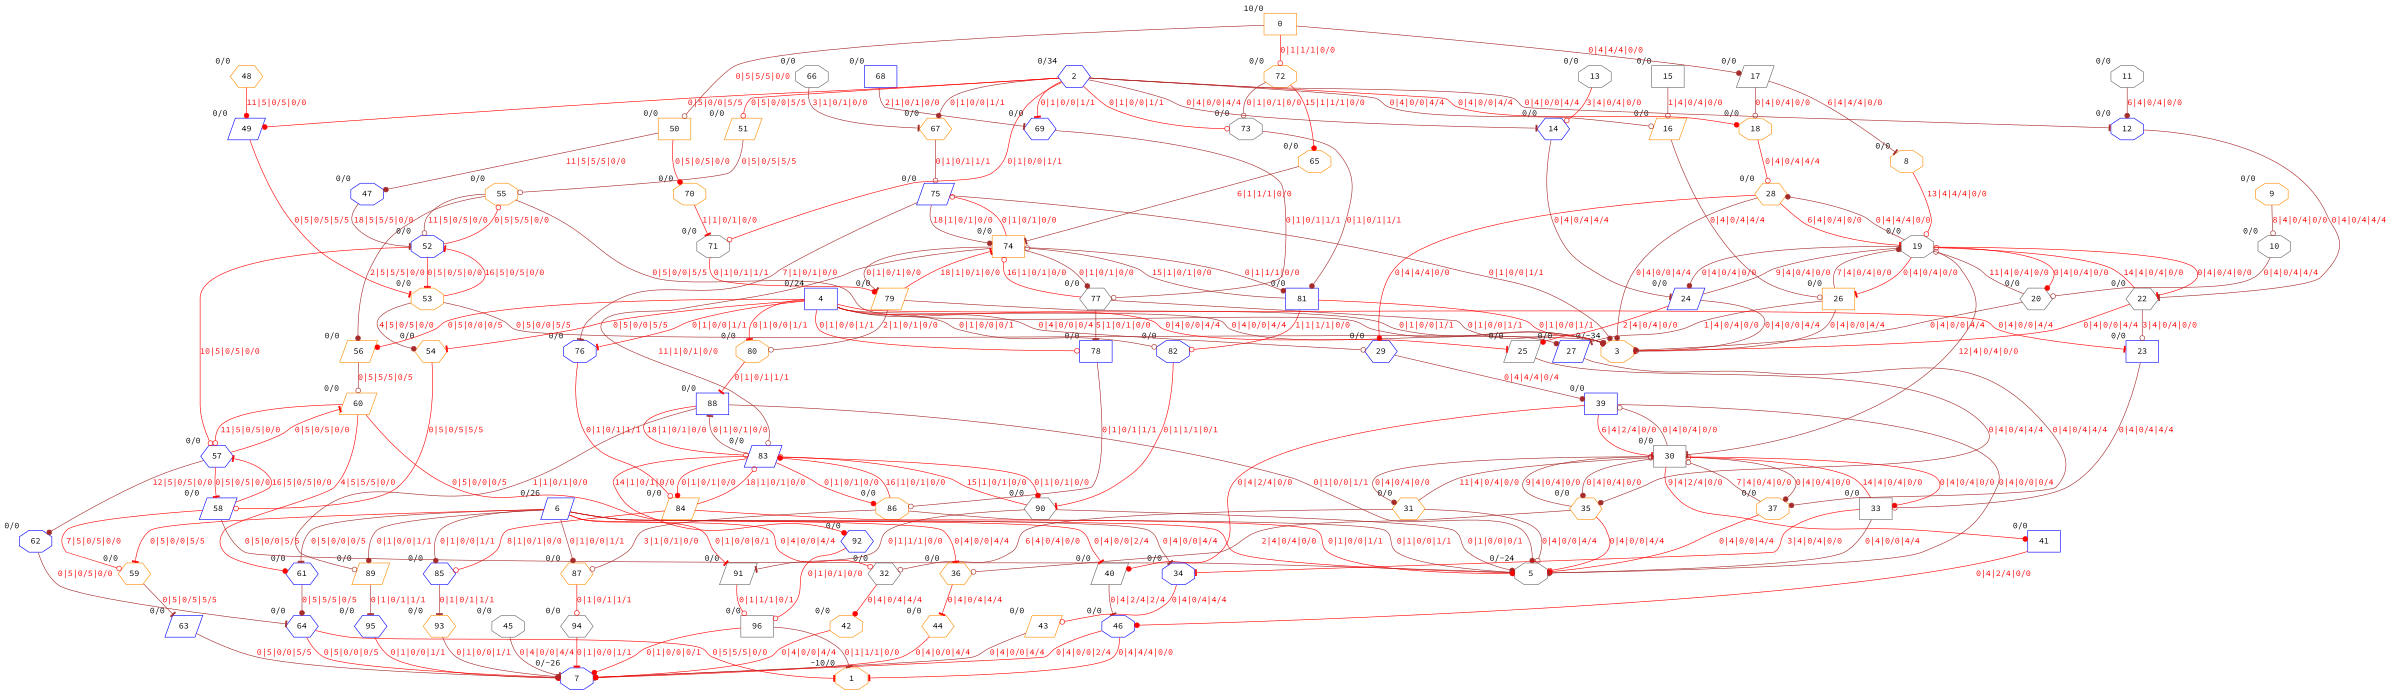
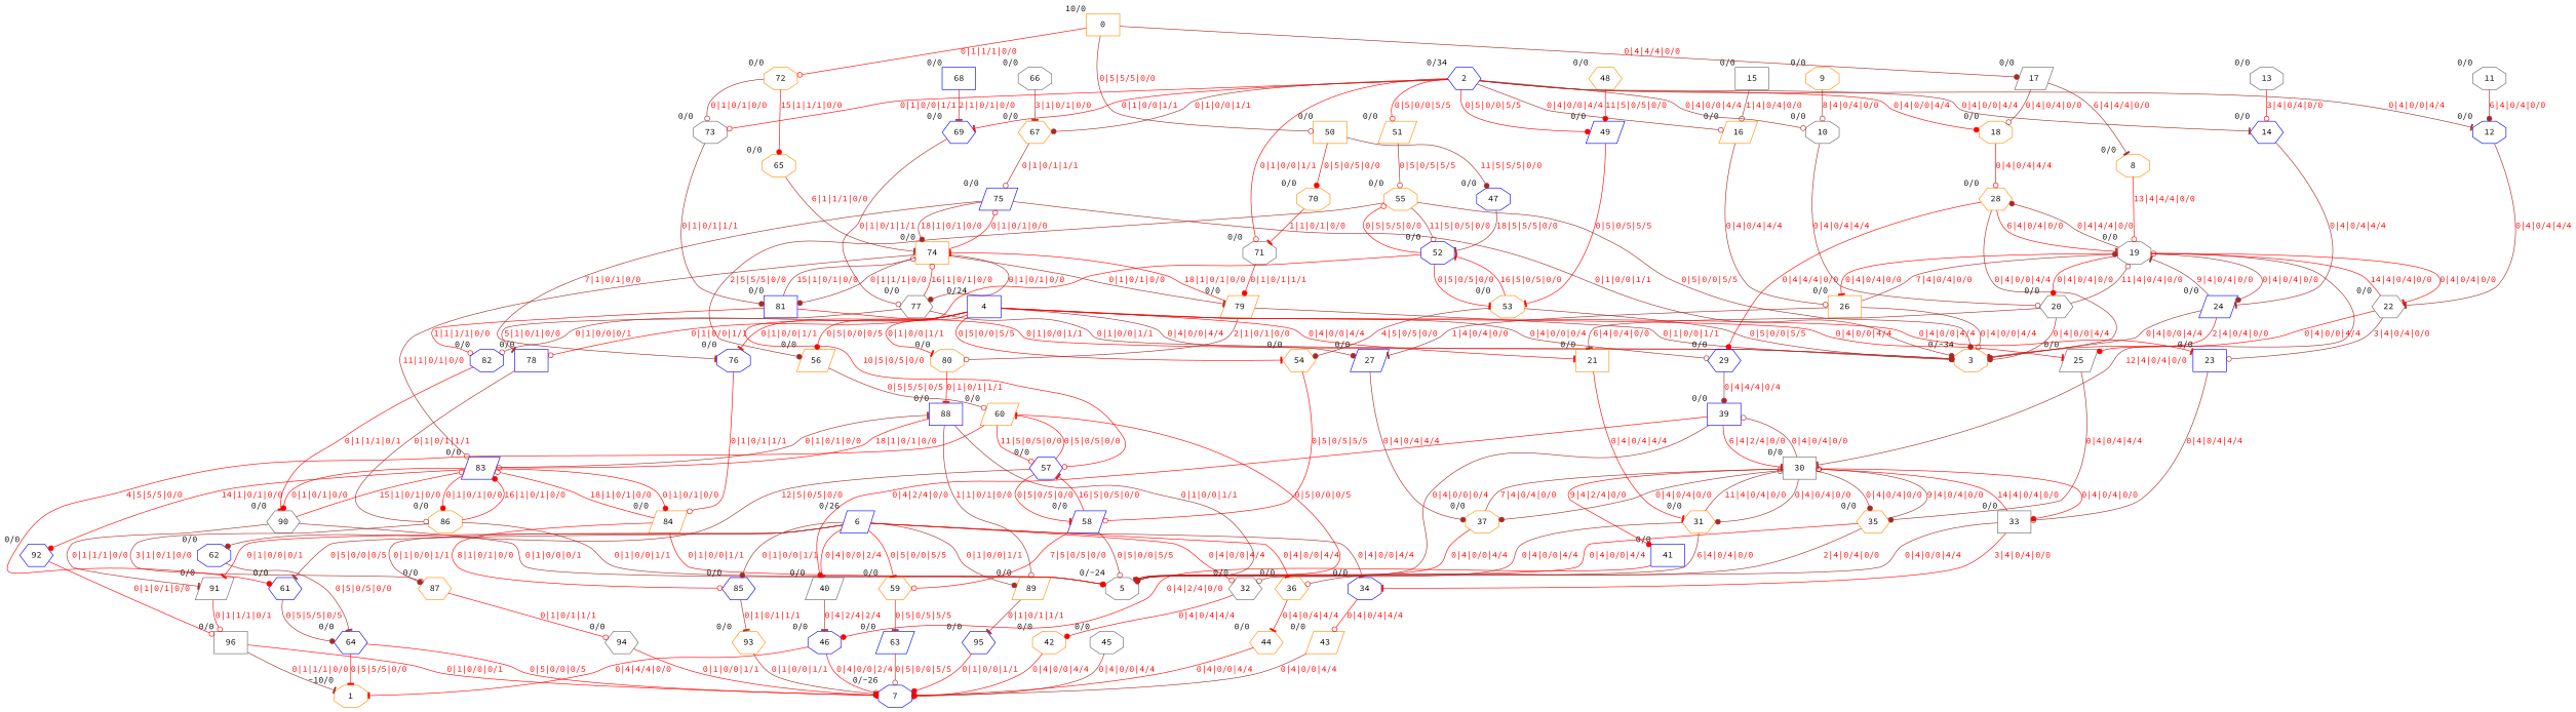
  digraph {
    fontname="Source Code Pro"
    node [color=darkorange fontname="Source Code Pro" shape=octagon xlabel="0/0"]
    edge [arrowhead=odot color=brown fontcolor=red fontname="Source Code Pro"]
    96 [color=gray40 shape=box]
    7 [color=blue xlabel="0/-26"]
    1 [xlabel="-10/0"]
    95 [color=blue shape=hexagon]
    94 [color=gray40 shape=hexagon]
    93 [shape=hexagon]
    92 [color=blue shape=hexagon]
    91 [color=gray40 shape=parallelogram]
    90 [color=gray40 shape=hexagon]
    83 [color=blue shape=parallelogram]
    5 [color=gray40 xlabel="0/-24"]
    88 [color=blue shape=box]
    86
    84 [shape=parallelogram]
    89 [shape=parallelogram]
    87 [shape=hexagon]
    85 [color=blue shape=hexagon]
    82 [color=blue]
    81 [color=blue shape=box]
    74 [shape=box]
    3 [xlabel="0/-34"]
    79 [shape=parallelogram]
    77 [color=gray40 shape=hexagon]
    75 [color=blue shape=parallelogram]
    80
    78 [color=blue shape=box]
    76 [color=blue]
    73 [color=gray40]
    72
    65
    71 [color=gray40]
    70
    69 [color=blue shape=hexagon]
    68 [color=blue shape=box]
    67 [shape=hexagon]
    66 [color=gray40]
    64 [color=blue shape=hexagon]
    63 [color=blue shape=parallelogram]
    62 [color=blue]
    61 [color=blue shape=hexagon]
    60 [shape=parallelogram]
    57 [color=blue shape=hexagon]
    58 [color=blue shape=parallelogram]
    59 [shape=hexagon]
    56 [shape=parallelogram]
    55
    52 [color=blue]
    53
    54 [shape=hexagon]
    51 [shape=parallelogram]
    50 [shape=box]
    47 [color=blue]
    49 [color=blue shape=parallelogram]
    48 [shape=hexagon]
    46 [color=blue]
    45 [color=gray40]
    44 [shape=hexagon]
    43 [shape=parallelogram]
    42
    41 [color=blue shape=box]
    40 [color=gray40 shape=parallelogram]
    39 [color=blue shape=box]
    30 [color=gray40 shape=box]
    37
    35 [shape=hexagon]
    33 [color=gray40 shape=box]
    31 [shape=hexagon]
    36 [shape=hexagon]
    34 [color=blue]
    32 [color=gray40 shape=hexagon]
    29 [color=blue shape=hexagon]
    28 [shape=hexagon]
    19 [color=gray40]
    26 [shape=box]
    24 [color=blue shape=parallelogram]
    22 [color=gray40 shape=hexagon]
    20 [color=gray40 shape=hexagon]
    27 [color=blue shape=parallelogram]
    25 [color=gray40 shape=parallelogram]
    23 [color=blue shape=box]
+   21 [shape=box]
    18
    17 [color=gray40 shape=parallelogram]
    8
    16 [shape=parallelogram]
    15 [color=gray40 shape=box]
    14 [color=blue shape=hexagon]
    13 [color=gray40]
    12 [color=blue]
    11 [color=gray40]
    10 [color=gray40]
    9
    6 [color=blue shape=parallelogram xlabel="0/26"]
    4 [color=blue shape=box xlabel="0/24"]
    2 [color=blue shape=hexagon xlabel="0/34"]
    0 [shape=box xlabel="10/0"]
    96 -> 7 [arrowhead=dot color=red label="0|1|0/0|0/1"]
    96 -> 1 [arrowhead=tee label="0|1|1/1|0/0"]
    95 -> 7 [arrowhead=dot color=red label="0|1|0/0|1/1"]
    94 -> 7 [arrowhead=tee color=red label="0|1|0/0|1/1"]
    93 -> 7 [arrowhead=dot label="0|1|0/0|1/1"]
    92 -> 96 [color=red label="0|1|0/1|0/0"]
    91 -> 96 [color=red label="0|1|1/1|0/1"]
    90 -> 91 [arrowhead=tee label="0|1|1/1|0/0"]
    90 -> 83 [color=red label="15|1|0/1|0/0"]
    90 -> 5 [arrowhead=dot label="0|1|0/0|0/1"]
    83 -> 92 [arrowhead=dot color=red label="14|1|0/1|0/0"]
    83 -> 90 [arrowhead=dot color=red label="0|1|0/1|0/0"]
    83 -> 88 [arrowhead=tee label="0|1|0/1|0/0"]
    83 -> 86 [arrowhead=dot color=red label="0|1|0/1|0/0"]
    83 -> 84 [arrowhead=dot color=red label="0|1|0/1|0/0"]
    88 -> 83 [color=red label="18|1|0/1|0/0"]
    88 -> 5 [arrowhead=dot label="0|1|0/0|1/1"]
    88 -> 89 [label="1|1|0/1|0/0"]
    86 -> 83 [arrowhead=dot color=red label="16|1|0/1|0/0"]
    86 -> 5 [label="0|1|0/0|1/1"]
    86 -> 87 [label="3|1|0/1|0/0"]
    84 -> 83 [color=red label="18|1|0/1|0/0"]
    84 -> 5 [arrowhead=dot color=red label="0|1|0/0|1/1"]
    84 -> 85 [color=red label="8|1|0/1|0/0"]
    89 -> 95 [arrowhead=tee label="0|1|0/1|1/1"]
    87 -> 94 [color=red label="0|1|0/1|1/1"]
    85 -> 93 [arrowhead=tee label="0|1|0/1|1/1"]
    82 -> 90 [arrowhead=tee color=red label="0|1|1/1|0/1"]
    81 -> 82 [color=red label="1|1|1/1|0/0"]
    81 -> 74 [label="15|1|0/1|0/0"]
    81 -> 3 [arrowhead=dot color=red label="0|1|0/0|1/1"]
    74 -> 83 [label="11|1|0/1|0/0"]
    74 -> 81 [arrowhead=dot label="0|1|1/1|0/0"]
    74 -> 79 [arrowhead=tee label="0|1|0/1|0/0"]
    74 -> 77 [arrowhead=dot label="0|1|0/1|0/0"]
    74 -> 75 [color=red label="0|1|0/1|0/0"]
    79 -> 74 [arrowhead=tee color=red label="18|1|0/1|0/0"]
    79 -> 3 [label="0|1|0/0|1/1"]
    79 -> 80 [label="2|1|0/1|0/0"]
    77 -> 74 [color=red label="16|1|0/1|0/0"]
    77 -> 3 [arrowhead=tee label="0|1|0/0|1/1"]
    77 -> 78 [arrowhead=tee label="5|1|0/1|0/0"]
    75 -> 74 [arrowhead=dot label="18|1|0/1|0/0"]
    75 -> 3 [arrowhead=dot label="0|1|0/0|1/1"]
    75 -> 76 [arrowhead=tee label="7|1|0/1|0/0"]
    80 -> 88 [arrowhead=tee color=red label="0|1|0/1|1/1"]
    78 -> 86 [label="0|1|0/1|1/1"]
    76 -> 84 [color=red label="0|1|0/1|1/1"]
    73 -> 81 [arrowhead=dot label="0|1|0/1|1/1"]
    72 -> 73 [label="0|1|0/1|0/0"]
    72 -> 65 [arrowhead=dot color=red label="15|1|1/1|0/0"]
    65 -> 74 [arrowhead=tee label="6|1|1/1|0/0"]
    71 -> 79 [arrowhead=dot color=red label="0|1|0/1|1/1"]
    70 -> 71 [arrowhead=tee color=red label="1|1|0/1|0/0"]
    69 -> 77 [label="0|1|0/1|1/1"]
    68 -> 69 [arrowhead=tee label="2|1|0/1|0/0"]
    67 -> 75 [label="0|1|0/1|1/1"]
    66 -> 67 [arrowhead=tee label="3|1|0/1|0/0"]
    64 -> 7 [arrowhead=tee color=red label="0|5|0/0|0/5"]
    64 -> 1 [arrowhead=tee color=red label="0|5|5/5|0/0"]
    63 -> 7 [label="0|5|0/0|5/5"]
    62 -> 64 [arrowhead=tee label="0|5|0/5|0/0"]
    61 -> 64 [arrowhead=dot label="0|5|5/5|0/5"]
    60 -> 5 [arrowhead=tee color=red label="0|5|0/0|0/5"]
    60 -> 61 [arrowhead=dot color=red label="4|5|5/5|0/0"]
    60 -> 57 [color=red label="11|5|0/5|0/0"]
    57 -> 62 [arrowhead=dot label="12|5|0/5|0/0"]
    57 -> 60 [arrowhead=tee color=red label="0|5|0/5|0/0"]
    57 -> 58 [arrowhead=tee color=red label="0|5|0/5|0/0"]
    58 -> 5 [label="0|5|0/0|5/5"]
    58 -> 57 [arrowhead=tee color=red label="16|5|0/5|0/0"]
    58 -> 59 [color=red label="7|5|0/5|0/0"]
    59 -> 63 [arrowhead=tee label="0|5|0/5|5/5"]
    56 -> 60 [label="0|5|5/5|0/5"]
    55 -> 3 [arrowhead=dot label="0|5|0/0|5/5"]
    55 -> 56 [arrowhead=dot label="2|5|5/5|0/0"]
    55 -> 52 [label="11|5|0/5|0/0"]
    52 -> 57 [color=red label="10|5|0/5|0/0"]
    52 -> 55 [color=red label="0|5|5/5|0/0"]
    52 -> 53 [arrowhead=tee color=red label="0|5|0/5|0/0"]
    53 -> 3 [arrowhead=dot label="0|5|0/0|5/5"]
    53 -> 52 [arrowhead=tee color=red label="16|5|0/5|0/0"]
    53 -> 54 [arrowhead=dot label="4|5|0/5|0/0"]
    54 -> 58 [color=red label="0|5|0/5|5/5"]
    51 -> 55 [label="0|5|0/5|5/5"]
    50 -> 70 [arrowhead=dot color=red label="0|5|0/5|0/0"]
    50 -> 47 [arrowhead=dot label="11|5|5/5|0/0"]
    47 -> 52 [arrowhead=tee label="18|5|5/5|0/0"]
    49 -> 53 [arrowhead=tee color=red label="0|5|0/5|5/5"]
    48 -> 49 [arrowhead=dot color=red label="11|5|0/5|0/0"]
    46 -> 7 [color=red label="0|4|0/0|2/4"]
    46 -> 1 [arrowhead=tee color=red label="0|4|4/4|0/0"]
    45 -> 7 [arrowhead=tee label="0|4|0/0|4/4"]
    44 -> 7 [arrowhead=dot color=red label="0|4|0/0|4/4"]
    43 -> 7 [arrowhead=tee label="0|4|0/0|4/4"]
    42 -> 7 [arrowhead=dot color=red label="0|4|0/0|4/4"]
    41 -> 46 [arrowhead=dot color=red label="0|4|2/4|0/0"]
    40 -> 46 [arrowhead=tee label="0|4|2/4|2/4"]
    39 -> 5 [arrowhead=dot label="0|4|0/0|0/4"]
    39 -> 40 [arrowhead=dot color=red label="0|4|2/4|0/0"]
    39 -> 30 [arrowhead=tee color=red label="6|4|2/4|0/0"]
    30 -> 41 [arrowhead=dot color=red label="9|4|2/4|0/0"]
    30 -> 39 [label="0|4|0/4|0/0"]
    30 -> 37 [arrowhead=dot label="0|4|0/4|0/0"]
    30 -> 35 [arrowhead=dot label="0|4|0/4|0/0"]
    30 -> 33 [arrowhead=dot color=red label="0|4|0/4|0/0"]
    30 -> 31 [arrowhead=dot label="0|4|0/4|0/0"]
    37 -> 5 [arrowhead=dot color=red label="0|4|0/0|4/4"]
    37 -> 30 [label="7|4|0/4|0/0"]
    35 -> 5 [color=red label="0|4|0/0|4/4"]
    35 -> 30 [label="9|4|0/4|0/0"]
    35 -> 36 [label="2|4|0/4|0/0"]
    33 -> 5 [arrowhead=tee label="0|4|0/0|4/4"]
    33 -> 30 [color=red label="14|4|0/4|0/0"]
    33 -> 34 [arrowhead=tee color=red label="3|4|0/4|0/0"]
    31 -> 5 [label="0|4|0/0|4/4"]
    31 -> 30 [label="11|4|0/4|0/0"]
    31 -> 32 [label="6|4|0/4|0/0"]
    36 -> 44 [arrowhead=tee color=red label="0|4|0/4|4/4"]
    34 -> 43 [color=red label="0|4|0/4|4/4"]
    32 -> 42 [arrowhead=dot color=red label="0|4|0/4|4/4"]
    29 -> 39 [arrowhead=dot label="0|4|4/4|0/4"]
    28 -> 3 [arrowhead=dot label="0|4|0/0|4/4"]
    28 -> 29 [arrowhead=dot color=red label="0|4|4/4|0/0"]
    28 -> 19 [arrowhead=tee color=red label="6|4|0/4|0/0"]
    19 -> 30 [arrowhead=tee label="12|4|0/4|0/0"]
    19 -> 28 [arrowhead=dot label="0|4|4/4|0/0"]
    19 -> 26 [arrowhead=tee color=red label="0|4|0/4|0/0"]
    19 -> 24 [arrowhead=dot label="0|4|0/4|0/0"]
    19 -> 22 [arrowhead=tee color=red label="0|4|0/4|0/0"]
    19 -> 20 [arrowhead=dot color=red label="0|4|0/4|0/0"]
    26 -> 3 [label="0|4|0/0|4/4"]
    26 -> 19 [arrowhead=dot label="7|4|0/4|0/0"]
    26 -> 27 [arrowhead=tee label="1|4|0/4|0/0"]
    24 -> 3 [arrowhead=tee label="0|4|0/0|4/4"]
    24 -> 19 [arrowhead=tee label="9|4|0/4|0/0"]
    24 -> 25 [arrowhead=dot color=red label="2|4|0/4|0/0"]
    22 -> 3 [arrowhead=tee color=red label="0|4|0/0|4/4"]
    22 -> 19 [color=red label="14|4|0/4|0/0"]
    22 -> 23 [label="3|4|0/4|0/0"]
    20 -> 3 [arrowhead=dot label="0|4|0/0|4/4"]
    20 -> 19 [label="11|4|0/4|0/0"]
+   20 -> 21 [arrowhead=tee label="6|4|0/4|0/0"]
    27 -> 37 [arrowhead=dot label="0|4|0/4|4/4"]
    25 -> 35 [arrowhead=dot label="0|4|0/4|4/4"]
    23 -> 33 [label="0|4|0/4|4/4"]
+   21 -> 31 [arrowhead=tee color=red label="0|4|0/4|4/4"]
    18 -> 28 [color=red label="0|4|0/4|4/4"]
    17 -> 18 [label="0|4|0/4|0/0"]
    17 -> 8 [arrowhead=tee label="6|4|4/4|0/0"]
    8 -> 19 [color=red label="13|4|4/4|0/0"]
    16 -> 26 [label="0|4|0/4|4/4"]
    15 -> 16 [label="1|4|0/4|0/0"]
    14 -> 24 [arrowhead=tee label="0|4|0/4|4/4"]
    13 -> 14 [color=red label="3|4|0/4|0/0"]
    12 -> 22 [arrowhead=tee label="0|4|0/4|4/4"]
    11 -> 12 [arrowhead=dot label="6|4|0/4|0/0"]
    10 -> 20 [label="0|4|0/4|4/4"]
    9 -> 10 [label="8|4|0/4|0/0"]
    6 -> 91 [arrowhead=tee color=red label="0|1|0/0|0/1"]
    6 -> 89 [arrowhead=dot label="0|1|0/0|1/1"]
    6 -> 87 [arrowhead=dot label="0|1|0/0|1/1"]
    6 -> 85 [arrowhead=dot label="0|1|0/0|1/1"]
    6 -> 61 [arrowhead=tee label="0|5|0/0|0/5"]
    6 -> 59 [arrowhead=tee color=red label="0|5|0/0|5/5"]
    6 -> 40 [arrowhead=tee color=red label="0|4|0/0|2/4"]
    6 -> 36 [arrowhead=tee color=red label="0|4|0/0|4/4"]
    6 -> 34 [arrowhead=tee label="0|4|0/0|4/4"]
    6 -> 32 [color=red label="0|4|0/0|4/4"]
    4 -> 82 [label="0|1|0/0|0/1"]
    4 -> 80 [arrowhead=tee color=red label="0|1|0/0|1/1"]
    4 -> 78 [color=red label="0|1|0/0|1/1"]
    4 -> 76 [arrowhead=tee color=red label="0|1|0/0|1/1"]
    4 -> 56 [arrowhead=dot color=red label="0|5|0/0|0/5"]
    4 -> 54 [arrowhead=tee color=red label="0|5|0/0|5/5"]
    4 -> 29 [label="0|4|0/0|0/4"]
    4 -> 27 [arrowhead=dot label="0|4|0/0|4/4"]
    4 -> 25 [arrowhead=tee color=red label="0|4|0/0|4/4"]
    4 -> 23 [arrowhead=tee color=red label="0|4|0/0|4/4"]
+   4 -> 21 [arrowhead=tee color=red label="0|4|0/0|4/4"]
    2 -> 73 [color=red label="0|1|0/0|1/1"]
    2 -> 71 [color=red label="0|1|0/0|1/1"]
    2 -> 69 [arrowhead=tee color=red label="0|1|0/0|1/1"]
    2 -> 67 [arrowhead=dot label="0|1|0/0|1/1"]
    2 -> 51 [color=red label="0|5|0/0|5/5"]
    2 -> 49 [arrowhead=dot color=red label="0|5|0/0|5/5"]
    2 -> 18 [arrowhead=dot color=red label="0|4|0/0|4/4"]
    2 -> 16 [label="0|4|0/0|4/4"]
    2 -> 14 [arrowhead=tee label="0|4|0/0|4/4"]
    2 -> 12 [arrowhead=tee label="0|4|0/0|4/4"]
+   2 -> 10 [label="0|4|0/0|4/4"]
    0 -> 72 [color=red label="0|1|1/1|0/0"]
    0 -> 50 [label="0|5|5/5|0/0"]
    0 -> 17 [arrowhead=dot label="0|4|4/4|0/0"]
  }
